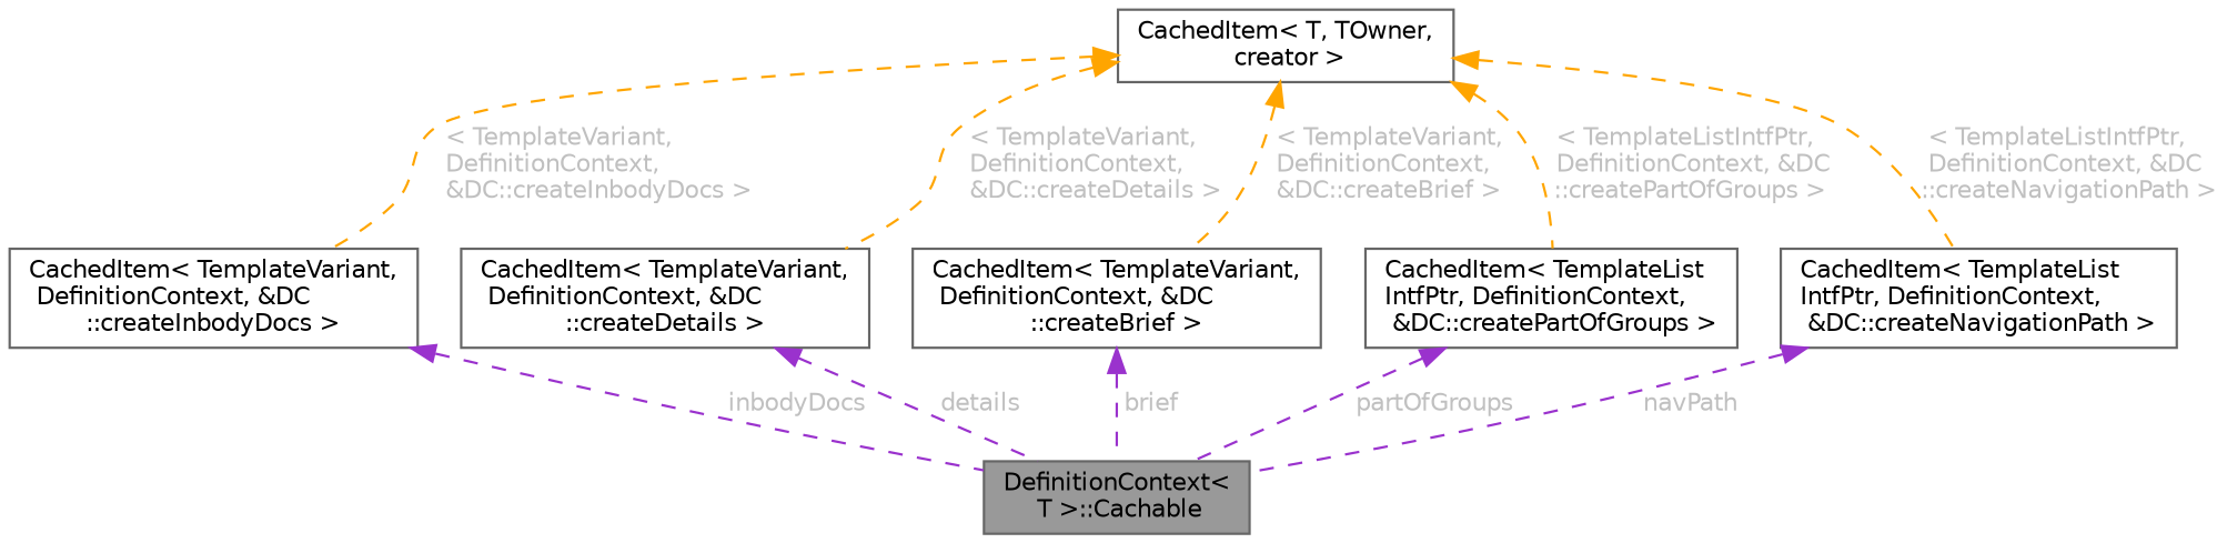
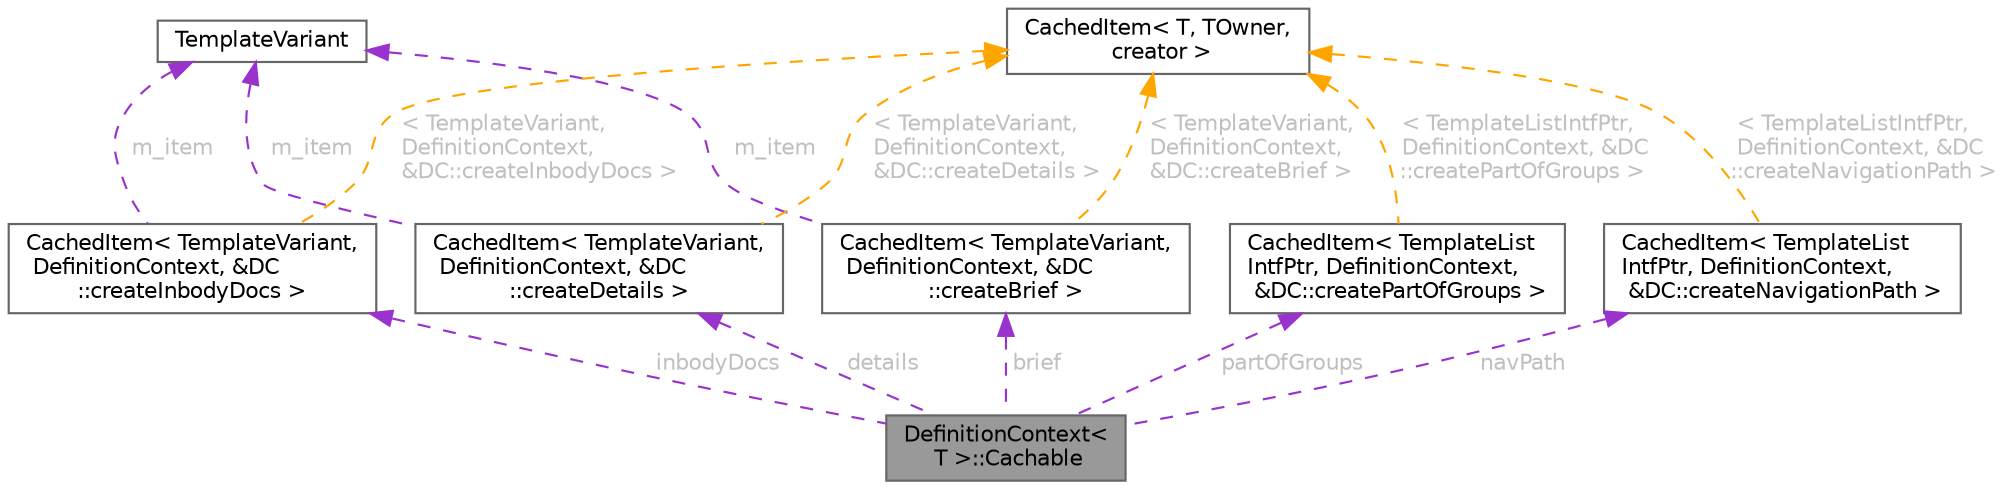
  digraph {
    rankdir=TB
    node [color=gray40 fillcolor=white fontname=Helvetica fontsize=10 shape=box style=filled]
    edge [color=darkorchid3 dir=back fontcolor=grey fontname=Helvetica fontsize=10 labelfontname=Helvetica labelfontsize=10 style=dashed]
    n1 [fillcolor=grey60 fontcolor=black height=0.2 label="DefinitionContext\<\l T \>::Cachable" width=0.4]
    n2 [height=0.2 label="CachedItem\< TemplateVariant,\l DefinitionContext, &DC\l::createDetails \>" width=0.4]
+   n3 [height=0.2 label=TemplateVariant width=0.4]
    n4 [height=0.2 label="CachedItem\< TemplateVariant,\l DefinitionContext, &DC\l::createBrief \>" width=0.4]
    n5 [height=0.2 label="CachedItem\< TemplateVariant,\l DefinitionContext, &DC\l::createInbodyDocs \>" width=0.4]
    n6 [height=0.2 label="CachedItem\< T, TOwner,\l creator \>" width=0.4]
    n7 [height=0.2 label="CachedItem\< TemplateList\lIntfPtr, DefinitionContext,\l &DC::createNavigationPath \>" width=0.4]
    n8 [height=0.2 label="CachedItem\< TemplateList\lIntfPtr, DefinitionContext,\l &DC::createPartOfGroups \>" width=0.4]
    n2 -> n1 [label=" details"]
+   n3 -> n2 [label=" m_item"]
+   n3 -> n4 [label=" m_item"]
+   n3 -> n5 [label=" m_item"]
    n4 -> n1 [label=" brief"]
    n5 -> n1 [label=" inbodyDocs"]
    n6 -> n2 [color=orange label=" \< TemplateVariant,\l DefinitionContext,\l &DC::createDetails \>"]
    n6 -> n4 [color=orange label=" \< TemplateVariant,\l DefinitionContext,\l &DC::createBrief \>"]
    n6 -> n5 [color=orange label=" \< TemplateVariant,\l DefinitionContext,\l &DC::createInbodyDocs \>"]
    n6 -> n7 [color=orange label=" \< TemplateListIntfPtr,\l DefinitionContext, &DC\l::createNavigationPath \>"]
    n6 -> n8 [color=orange label=" \< TemplateListIntfPtr,\l DefinitionContext, &DC\l::createPartOfGroups \>"]
    n7 -> n1 [label=" navPath"]
    n8 -> n1 [label=" partOfGroups"]
  }
